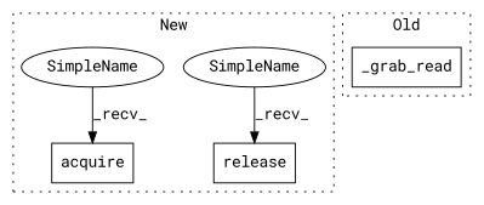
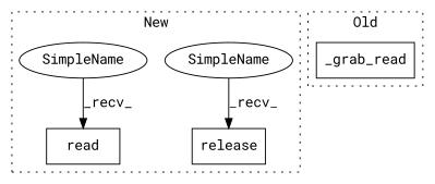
  digraph {
    fontname="Roboto Mono"
    node [a=32 l=9 shape=box fontname="Roboto Mono"]
    edge [fontname="Roboto Mono"]
-   n1 [label=acquire s=29699]
+   n1 [label=read s=29699]
    n2 [label=release s=29892]
    n3 [a=42 l=4 label=SimpleName s=29887 shape=ellipse]
    n4 [a=42 l=4 label=SimpleName s=29694 shape=ellipse]
    n5 [l=12 label=_grab_read s=30882]
    subgraph cluster_1 {
      label=New
      style=dotted
      n1
      n2
      n3
      n4
    }
    subgraph cluster_2 {
      label=Old
      style=dotted
      n5
    }
    n3 -> n2 [label=_recv_]
    n4 -> n1 [label=_recv_]
  }
